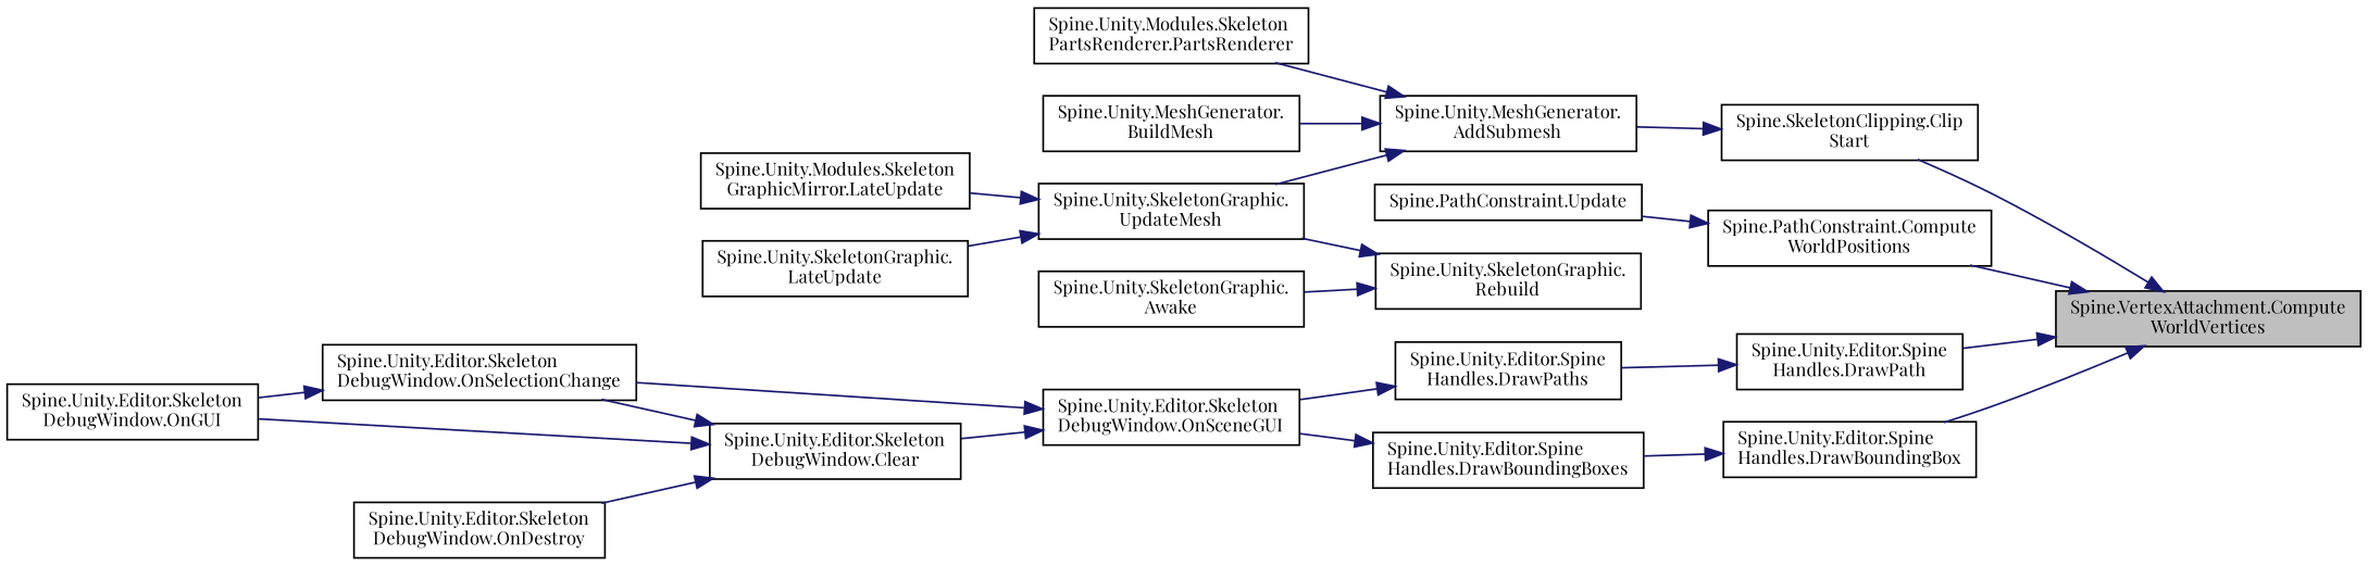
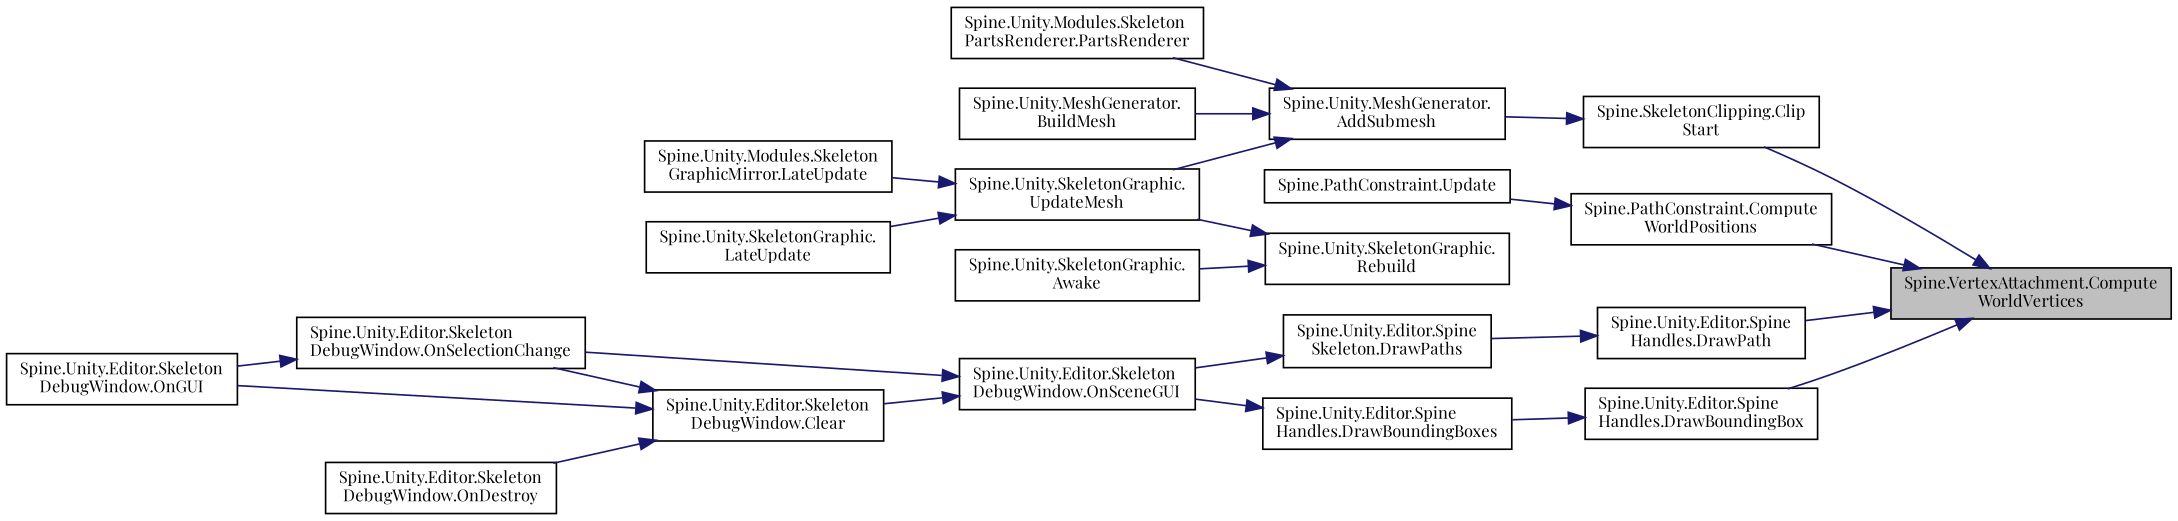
  digraph {
    fontname="Playfair Display"
    rankdir=RL
    node [color=black fillcolor=white fontname="Playfair Display" fontsize=10 shape=record style=filled]
    edge [color=midnightblue dir=back fontname="Playfair Display" fontsize=10 labelfontname=Helvetica labelfontsize=10 style=solid]
    n1 [fillcolor=grey75 fontcolor=black height=0.2 label="Spine.VertexAttachment.Compute\lWorldVertices" width=0.4]
    n2 [height=0.2 label="Spine.SkeletonClipping.Clip\lStart" width=0.4]
    n3 [height=0.2 label="Spine.PathConstraint.Compute\lWorldPositions" width=0.4]
    n4 [height=0.2 label="Spine.Unity.Editor.Spine\lHandles.DrawBoundingBox" width=0.4]
    n5 [height=0.2 label="Spine.Unity.Editor.Spine\lHandles.DrawPath" width=0.4]
    n6 [height=0.2 label="Spine.Unity.MeshGenerator.\lAddSubmesh" width=0.4]
    n7 [height=0.2 label="Spine.PathConstraint.Update" width=0.4]
    n8 [height=0.2 label="Spine.Unity.Editor.Spine\lHandles.DrawBoundingBoxes" width=0.4]
-   n9 [height=0.2 label="Spine.Unity.Editor.Spine\lHandles.DrawPaths" width=0.4]
+   n9 [height=0.2 label="Spine.Unity.Editor.Spine\lSkeleton.DrawPaths" width=0.4]
    n10 [height=0.2 label="Spine.Unity.MeshGenerator.\lBuildMesh" width=0.4]
    n11 [height=0.2 label="Spine.Unity.Modules.Skeleton\lPartsRenderer.PartsRenderer" width=0.4]
    n12 [height=0.2 label="Spine.Unity.SkeletonGraphic.\lUpdateMesh" width=0.4]
    n13 [height=0.2 label="Spine.Unity.Modules.Skeleton\lGraphicMirror.LateUpdate" width=0.4]
    n14 [height=0.2 label="Spine.Unity.SkeletonGraphic.\lLateUpdate" width=0.4]
    n15 [height=0.2 label="Spine.Unity.SkeletonGraphic.\lRebuild" width=0.4]
    n16 [height=0.2 label="Spine.Unity.SkeletonGraphic.\lAwake" width=0.4]
    n17 [height=0.2 label="Spine.Unity.Editor.Skeleton\lDebugWindow.OnSceneGUI" width=0.4]
    n18 [height=0.2 label="Spine.Unity.Editor.Skeleton\lDebugWindow.Clear" width=0.4]
    n19 [height=0.2 label="Spine.Unity.Editor.Skeleton\lDebugWindow.OnSelectionChange" width=0.4]
    n20 [height=0.2 label="Spine.Unity.Editor.Skeleton\lDebugWindow.OnDestroy" width=0.4]
    n21 [height=0.2 label="Spine.Unity.Editor.Skeleton\lDebugWindow.OnGUI" width=0.4]
    n1 -> n2
    n1 -> n3
    n1 -> n4
    n1 -> n5
    n2 -> n6
    n3 -> n7
    n4 -> n8
    n5 -> n9
    n6 -> n10
    n6 -> n11
    n6 -> n12
    n8 -> n17
    n9 -> n17
    n12 -> n13
    n12 -> n14
    n15 -> n12
    n15 -> n16
    n17 -> n18
    n17 -> n19
    n18 -> n19
    n18 -> n20
    n18 -> n21
    n19 -> n21
  }
